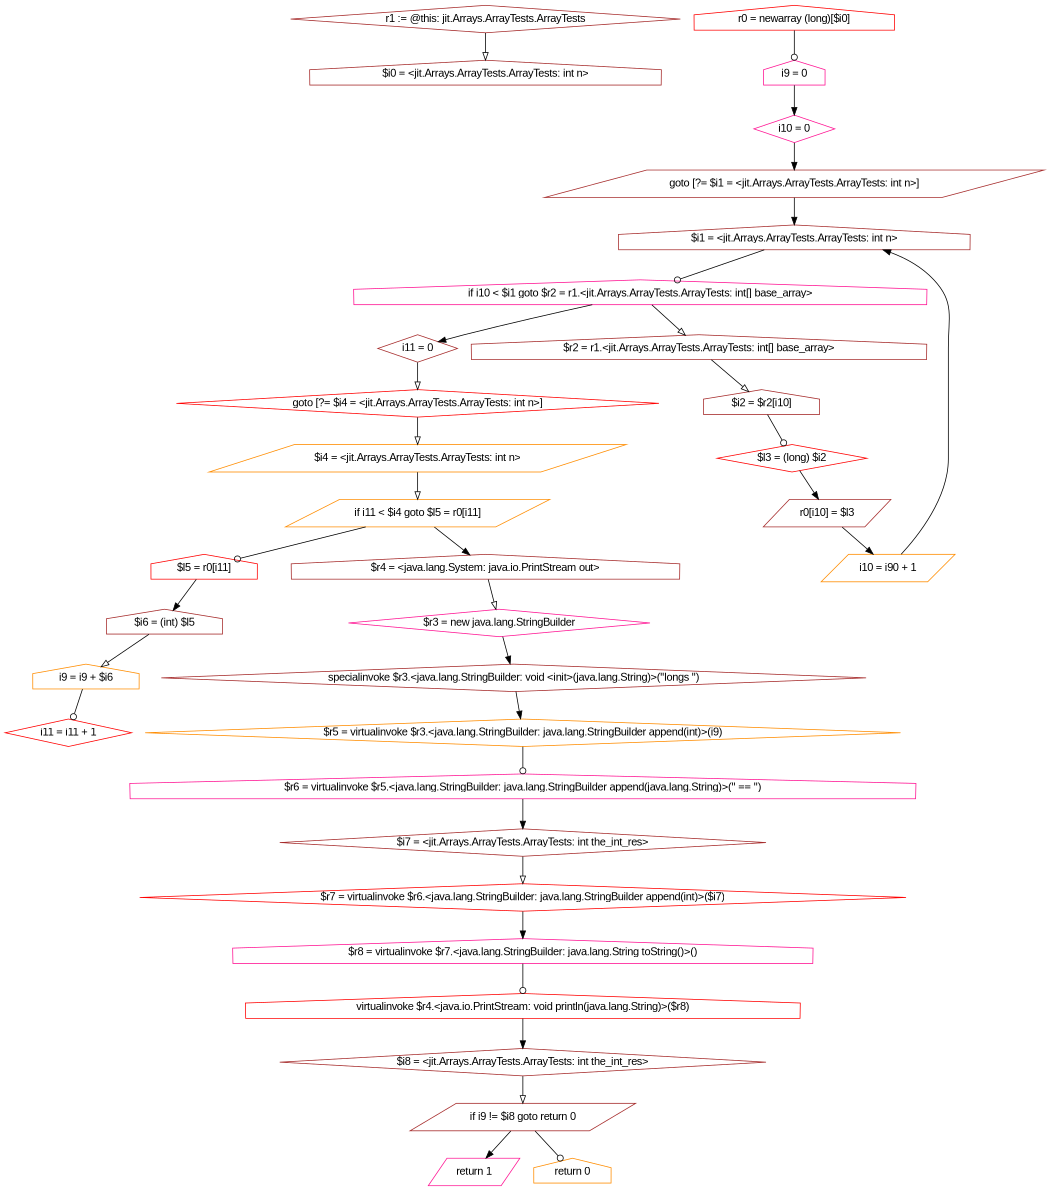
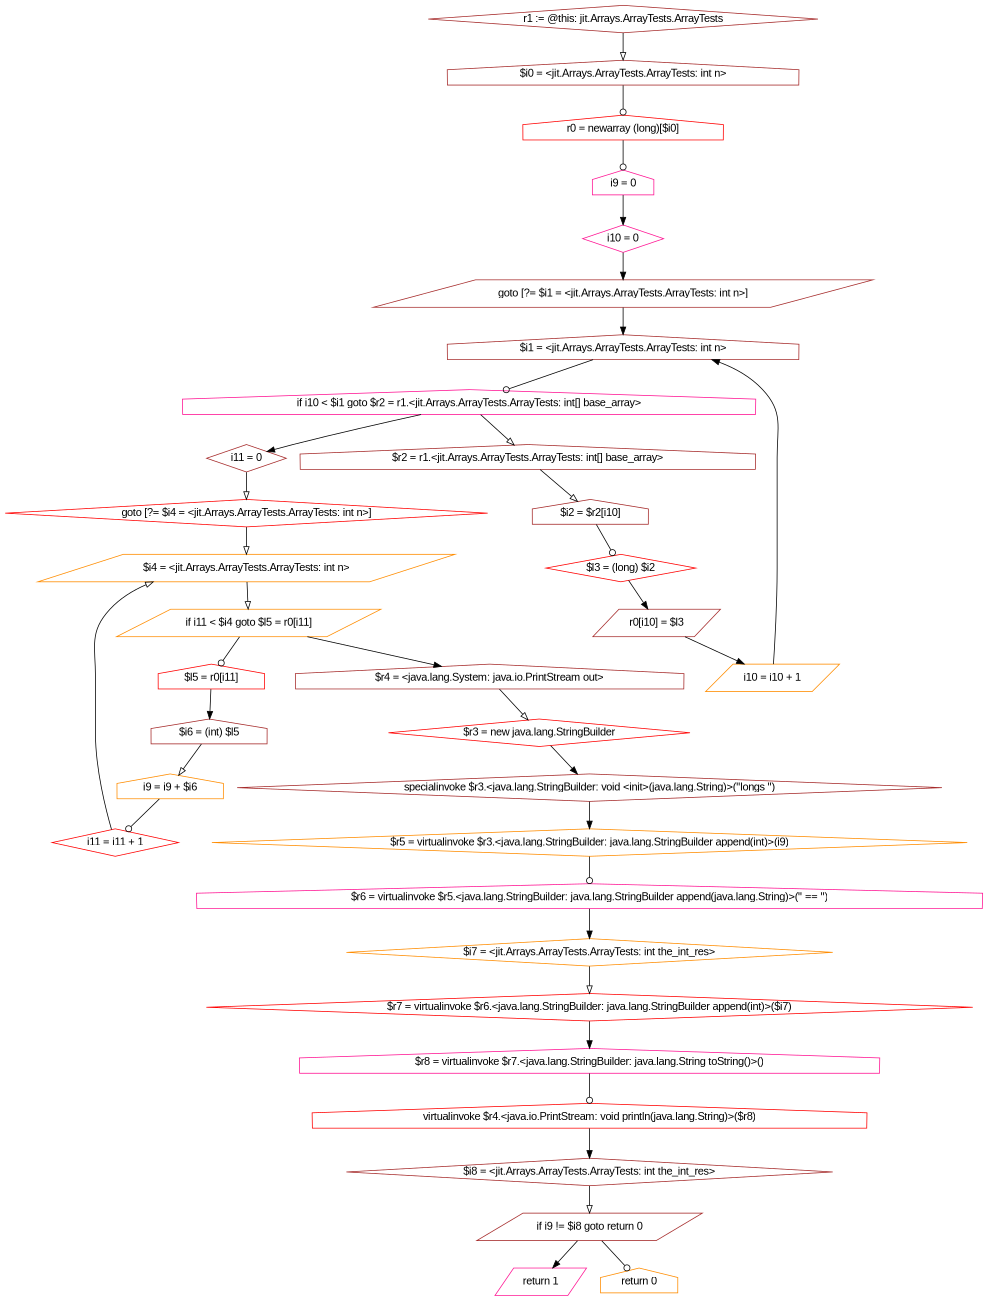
  digraph {
    fontname="Liberation Sans"
    node [color=brown fontname="Liberation Sans" shape=house]
    edge [arrowhead=normal fontname="Liberation Sans"]
    "r1 := @this: jit.Arrays.ArrayTests.ArrayTests" [shape=diamond]
    "$i0 = <jit.Arrays.ArrayTests.ArrayTests: int n>"
    "r0 = newarray (long)[$i0]" [color=red]
    "i9 = 0" [color=deeppink]
    "i10 = 0" [color=deeppink shape=diamond]
    "goto [?= $i1 = <jit.Arrays.ArrayTests.ArrayTests: int n>]" [shape=parallelogram]
    "$i1 = <jit.Arrays.ArrayTests.ArrayTests: int n>"
    "if i10 < $i1 goto $r2 = r1.<jit.Arrays.ArrayTests.ArrayTests: int[] base_array>" [color=deeppink]
    "$r2 = r1.<jit.Arrays.ArrayTests.ArrayTests: int[] base_array>"
    "$i2 = $r2[i10]"
    "$l3 = (long) $i2" [color=red shape=diamond]
    "r0[i10] = $l3" [shape=parallelogram]
-   "i10 = i10 + 1" [color=darkorange shape=parallelogram label="i10 = i90 + 1"]
+   "i10 = i10 + 1" [color=darkorange shape=parallelogram]
    "i11 = 0" [shape=diamond]
    "goto [?= $i4 = <jit.Arrays.ArrayTests.ArrayTests: int n>]" [color=red shape=diamond]
    "$i4 = <jit.Arrays.ArrayTests.ArrayTests: int n>" [color=darkorange shape=parallelogram]
    "if i11 < $i4 goto $l5 = r0[i11]" [color=darkorange shape=parallelogram]
    "$l5 = r0[i11]" [color=red]
    "$i6 = (int) $l5"
    "i9 = i9 + $i6" [color=darkorange]
    "i11 = i11 + 1" [color=red shape=diamond]
    "$r4 = <java.lang.System: java.io.PrintStream out>"
-   "$r3 = new java.lang.StringBuilder" [color=deeppink shape=diamond]
+   "$r3 = new java.lang.StringBuilder" [color=red shape=diamond]
    "specialinvoke $r3.<java.lang.StringBuilder: void <init>(java.lang.String)>(\"longs \")" [shape=diamond]
    "$r5 = virtualinvoke $r3.<java.lang.StringBuilder: java.lang.StringBuilder append(int)>(i9)" [color=darkorange shape=diamond]
    "$r6 = virtualinvoke $r5.<java.lang.StringBuilder: java.lang.StringBuilder append(java.lang.String)>(\" == \")" [color=deeppink]
-   "$i7 = <jit.Arrays.ArrayTests.ArrayTests: int the_int_res>" [shape=diamond]
+   "$i7 = <jit.Arrays.ArrayTests.ArrayTests: int the_int_res>" [color=darkorange shape=diamond]
    "$r7 = virtualinvoke $r6.<java.lang.StringBuilder: java.lang.StringBuilder append(int)>($i7)" [color=red shape=diamond]
    "$r8 = virtualinvoke $r7.<java.lang.StringBuilder: java.lang.String toString()>()" [color=deeppink]
    "virtualinvoke $r4.<java.io.PrintStream: void println(java.lang.String)>($r8)" [color=red]
    "$i8 = <jit.Arrays.ArrayTests.ArrayTests: int the_int_res>" [shape=diamond]
    "if i9 != $i8 goto return 0" [shape=parallelogram]
    "return 1" [color=deeppink shape=parallelogram]
    "return 0" [color=darkorange]
    "r1 := @this: jit.Arrays.ArrayTests.ArrayTests" -> "$i0 = <jit.Arrays.ArrayTests.ArrayTests: int n>" [arrowhead=onormal]
+   "$i0 = <jit.Arrays.ArrayTests.ArrayTests: int n>" -> "r0 = newarray (long)[$i0]" [arrowhead=odot]
    "r0 = newarray (long)[$i0]" -> "i9 = 0" [arrowhead=odot]
    "i9 = 0" -> "i10 = 0"
    "i10 = 0" -> "goto [?= $i1 = <jit.Arrays.ArrayTests.ArrayTests: int n>]"
    "goto [?= $i1 = <jit.Arrays.ArrayTests.ArrayTests: int n>]" -> "$i1 = <jit.Arrays.ArrayTests.ArrayTests: int n>"
    "$i1 = <jit.Arrays.ArrayTests.ArrayTests: int n>" -> "if i10 < $i1 goto $r2 = r1.<jit.Arrays.ArrayTests.ArrayTests: int[] base_array>" [arrowhead=odot]
    "if i10 < $i1 goto $r2 = r1.<jit.Arrays.ArrayTests.ArrayTests: int[] base_array>" -> "$r2 = r1.<jit.Arrays.ArrayTests.ArrayTests: int[] base_array>" [arrowhead=onormal]
    "if i10 < $i1 goto $r2 = r1.<jit.Arrays.ArrayTests.ArrayTests: int[] base_array>" -> "i11 = 0"
    "$r2 = r1.<jit.Arrays.ArrayTests.ArrayTests: int[] base_array>" -> "$i2 = $r2[i10]" [arrowhead=onormal]
    "$i2 = $r2[i10]" -> "$l3 = (long) $i2" [arrowhead=odot]
    "$l3 = (long) $i2" -> "r0[i10] = $l3"
    "r0[i10] = $l3" -> "i10 = i10 + 1"
    "i10 = i10 + 1" -> "$i1 = <jit.Arrays.ArrayTests.ArrayTests: int n>"
    "i11 = 0" -> "goto [?= $i4 = <jit.Arrays.ArrayTests.ArrayTests: int n>]" [arrowhead=onormal]
    "goto [?= $i4 = <jit.Arrays.ArrayTests.ArrayTests: int n>]" -> "$i4 = <jit.Arrays.ArrayTests.ArrayTests: int n>" [arrowhead=onormal]
    "$i4 = <jit.Arrays.ArrayTests.ArrayTests: int n>" -> "if i11 < $i4 goto $l5 = r0[i11]" [arrowhead=onormal]
    "if i11 < $i4 goto $l5 = r0[i11]" -> "$l5 = r0[i11]" [arrowhead=odot]
    "if i11 < $i4 goto $l5 = r0[i11]" -> "$r4 = <java.lang.System: java.io.PrintStream out>"
    "$l5 = r0[i11]" -> "$i6 = (int) $l5"
    "$i6 = (int) $l5" -> "i9 = i9 + $i6" [arrowhead=onormal]
    "i9 = i9 + $i6" -> "i11 = i11 + 1" [arrowhead=odot]
+   "i11 = i11 + 1" -> "$i4 = <jit.Arrays.ArrayTests.ArrayTests: int n>" [arrowhead=onormal]
    "$r4 = <java.lang.System: java.io.PrintStream out>" -> "$r3 = new java.lang.StringBuilder" [arrowhead=onormal]
    "$r3 = new java.lang.StringBuilder" -> "specialinvoke $r3.<java.lang.StringBuilder: void <init>(java.lang.String)>(\"longs \")"
    "specialinvoke $r3.<java.lang.StringBuilder: void <init>(java.lang.String)>(\"longs \")" -> "$r5 = virtualinvoke $r3.<java.lang.StringBuilder: java.lang.StringBuilder append(int)>(i9)"
    "$r5 = virtualinvoke $r3.<java.lang.StringBuilder: java.lang.StringBuilder append(int)>(i9)" -> "$r6 = virtualinvoke $r5.<java.lang.StringBuilder: java.lang.StringBuilder append(java.lang.String)>(\" == \")" [arrowhead=odot]
    "$r6 = virtualinvoke $r5.<java.lang.StringBuilder: java.lang.StringBuilder append(java.lang.String)>(\" == \")" -> "$i7 = <jit.Arrays.ArrayTests.ArrayTests: int the_int_res>"
    "$i7 = <jit.Arrays.ArrayTests.ArrayTests: int the_int_res>" -> "$r7 = virtualinvoke $r6.<java.lang.StringBuilder: java.lang.StringBuilder append(int)>($i7)" [arrowhead=onormal]
    "$r7 = virtualinvoke $r6.<java.lang.StringBuilder: java.lang.StringBuilder append(int)>($i7)" -> "$r8 = virtualinvoke $r7.<java.lang.StringBuilder: java.lang.String toString()>()"
    "$r8 = virtualinvoke $r7.<java.lang.StringBuilder: java.lang.String toString()>()" -> "virtualinvoke $r4.<java.io.PrintStream: void println(java.lang.String)>($r8)" [arrowhead=odot]
    "virtualinvoke $r4.<java.io.PrintStream: void println(java.lang.String)>($r8)" -> "$i8 = <jit.Arrays.ArrayTests.ArrayTests: int the_int_res>"
    "$i8 = <jit.Arrays.ArrayTests.ArrayTests: int the_int_res>" -> "if i9 != $i8 goto return 0" [arrowhead=onormal]
    "if i9 != $i8 goto return 0" -> "return 1"
    "if i9 != $i8 goto return 0" -> "return 0" [arrowhead=odot]
  }
